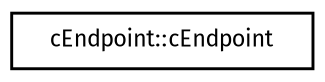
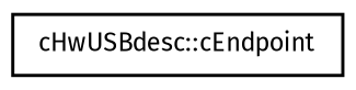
  digraph {
    rankdir=LR
    fontname="Fira Sans"
-   n1 [color=black fillcolor=white fontname="Fira Sans" fontsize=8 height=0.2 label="cEndpoint::cEndpoint" shape=record style=filled width=0.4]
+   n1 [color=black fillcolor=white fontname="Fira Sans" fontsize=8 height=0.2 label="cHwUSBdesc::cEndpoint" shape=record style=filled width=0.4]
  }
